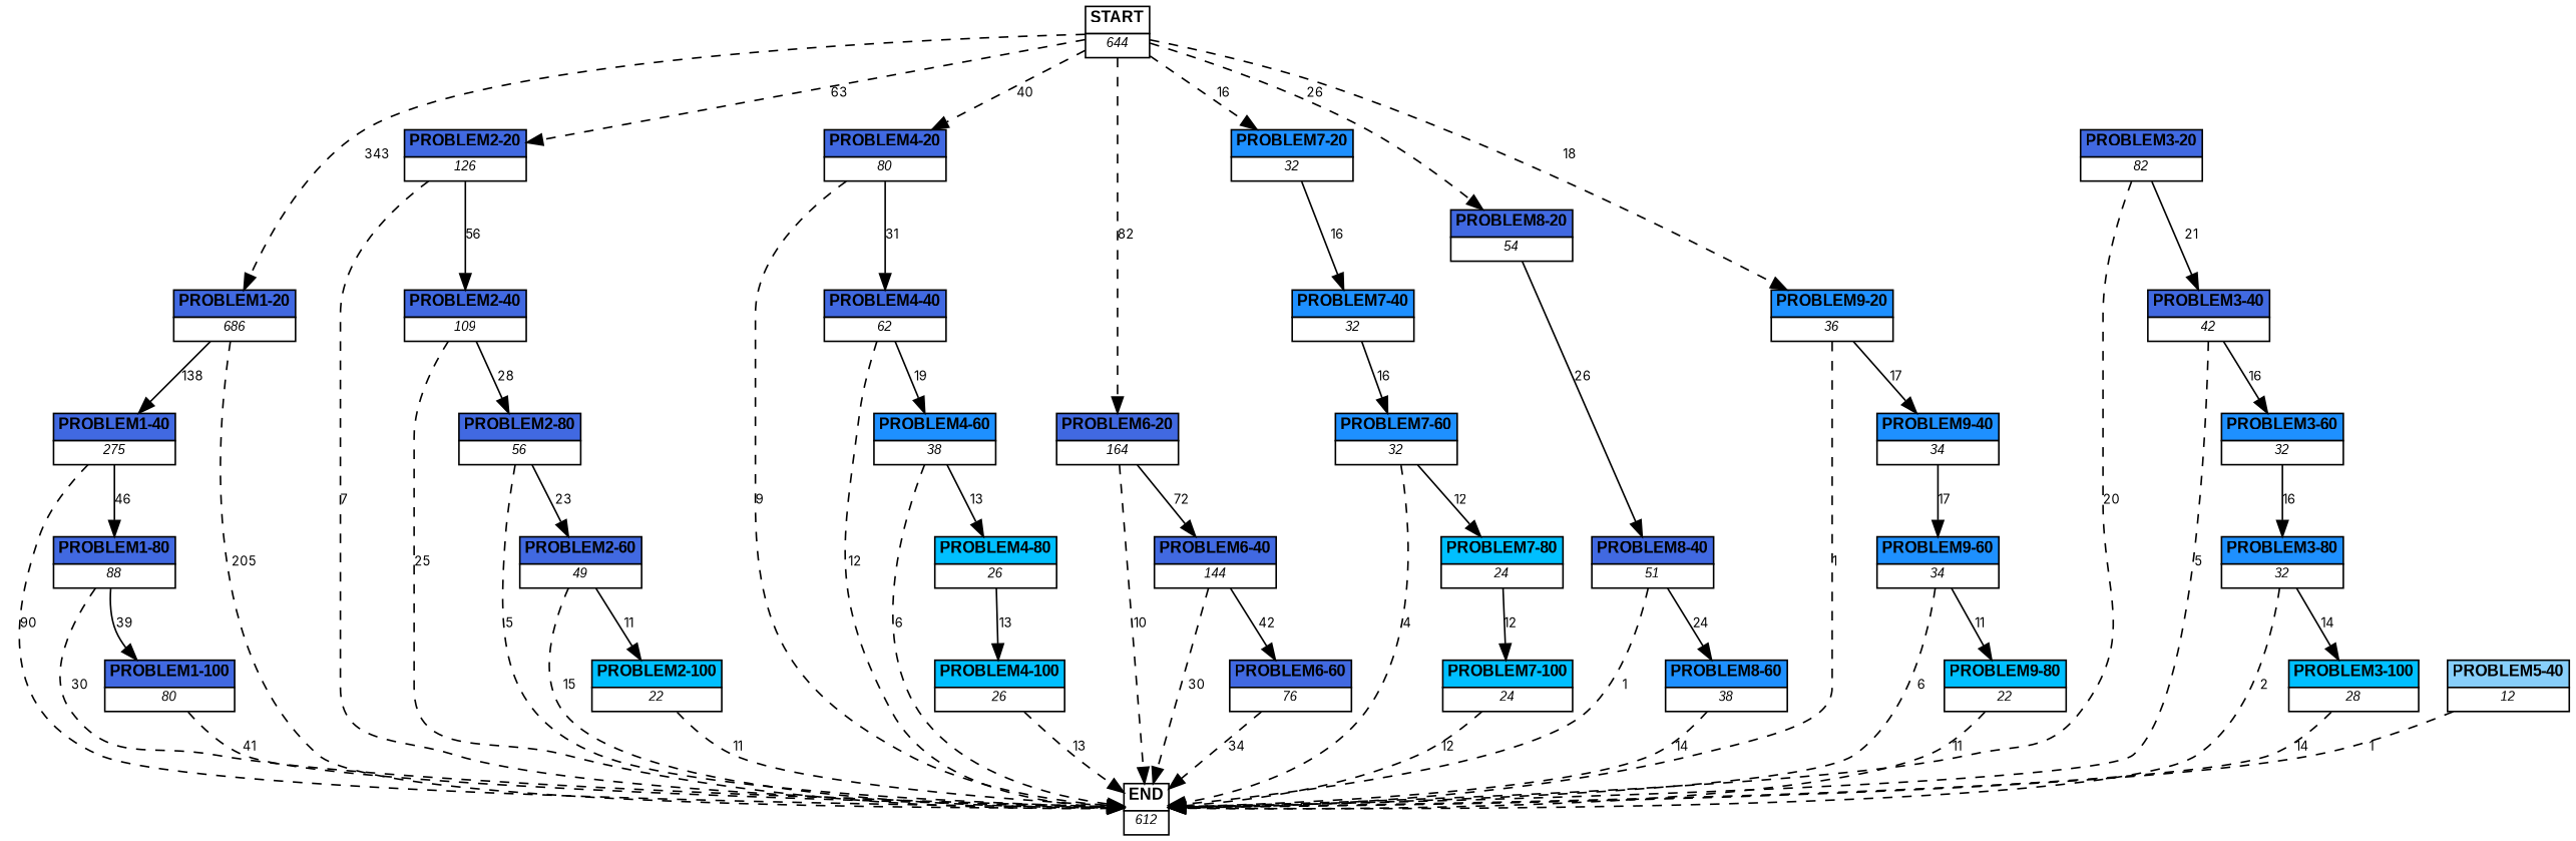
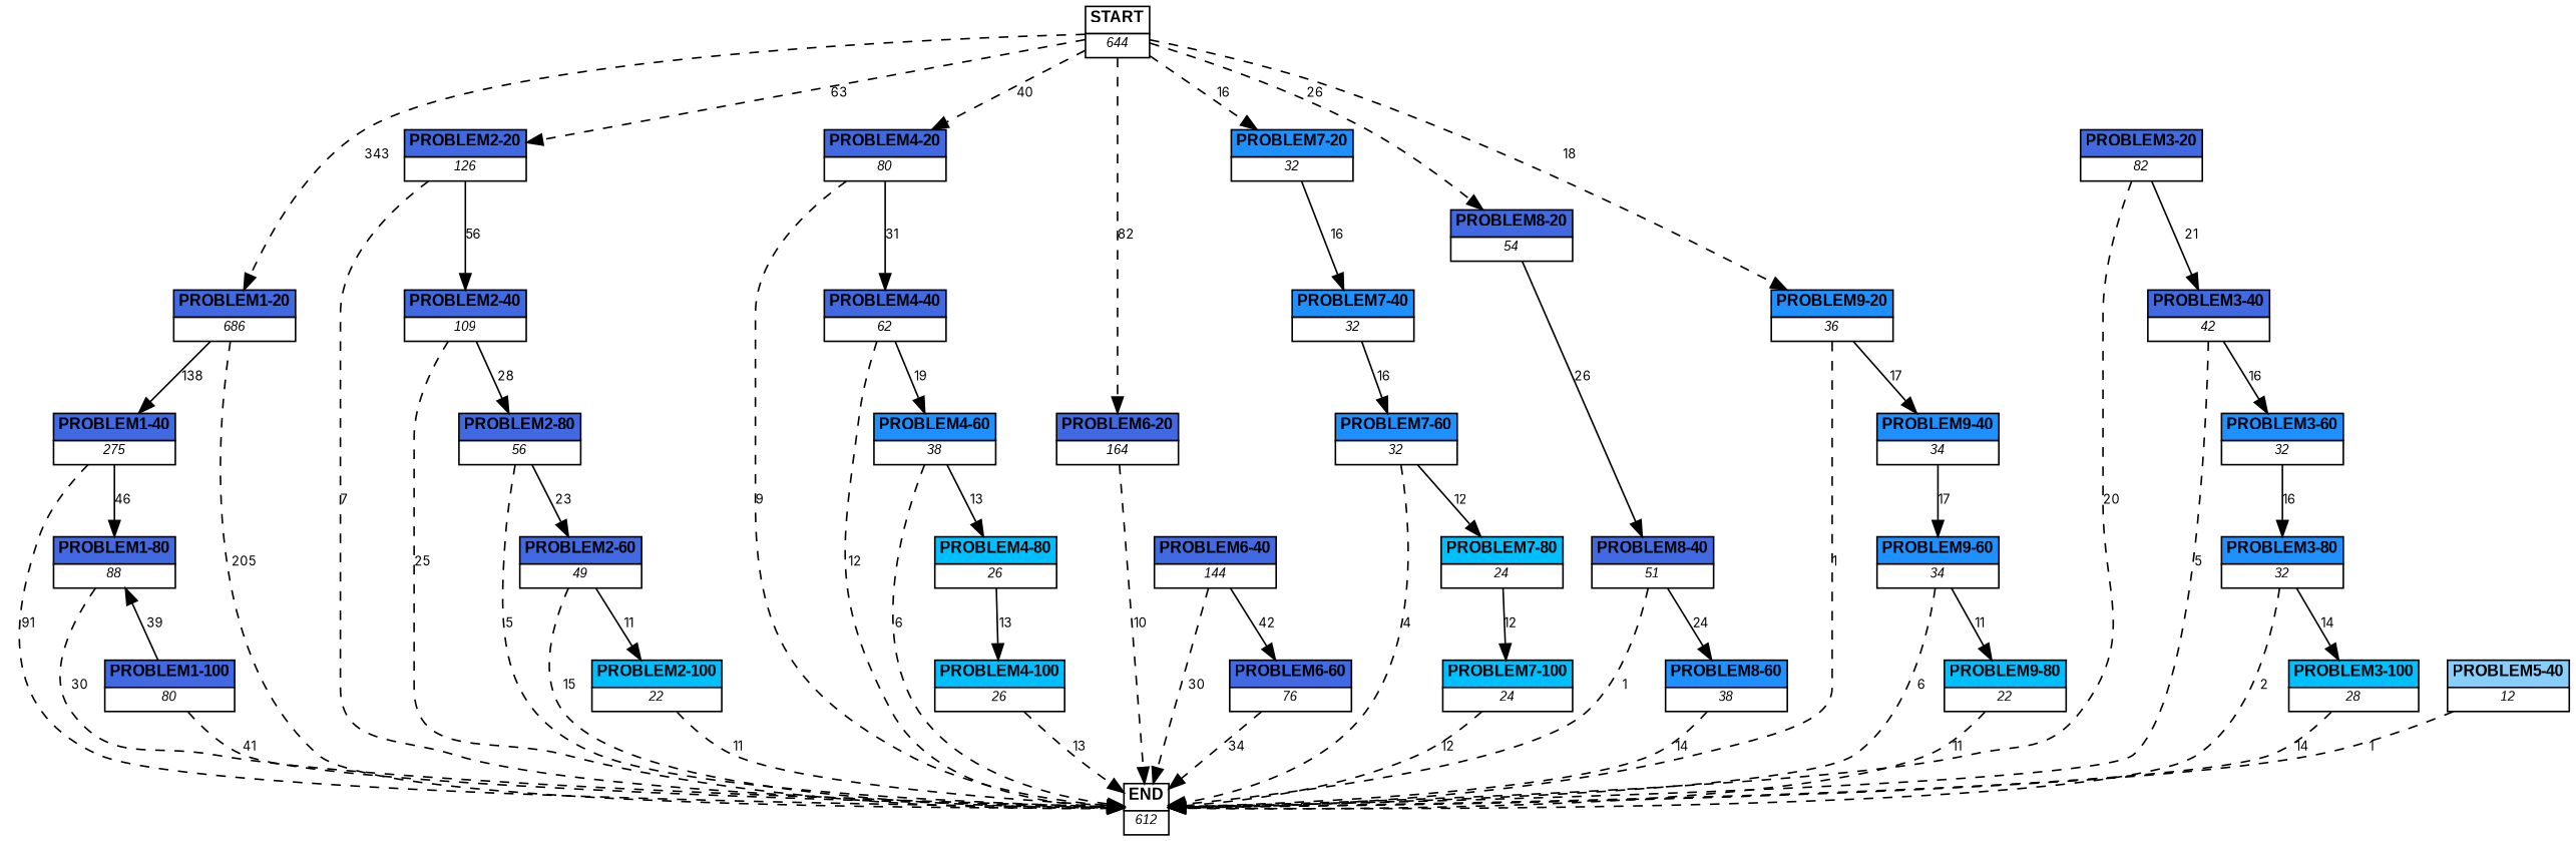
  digraph {
    fontname=Inter
    node [fontname=Inter shape=plain]
    edge [fontname=Inter fontsize=8 labelfloat=false style=dashed]
    n1 [label=<<table border="0" cellborder="1" cellspacing="0"><tr><td bgcolor="royalblue"><FONT face="Arial" POINT-SIZE="10"><b>PROBLEM1-20</b></FONT></td></tr><tr><td bgcolor="white"><FONT face="Arial" POINT-SIZE="8"><i>686</i></FONT></td></tr></table>>]
    n2 [label=<<table border="0" cellborder="1" cellspacing="0"><tr><td bgcolor="royalblue"><FONT face="Arial" POINT-SIZE="10"><b>PROBLEM1-40</b></FONT></td></tr><tr><td bgcolor="white"><FONT face="Arial" POINT-SIZE="8"><i>275</i></FONT></td></tr></table>>]
    n3 [label=<<table border="0" cellborder="1" cellspacing="0"><tr><td bgcolor="white"><FONT face="Arial" POINT-SIZE="10"><b>END</b></FONT></td></tr><tr><td bgcolor="white"><FONT face="Arial" POINT-SIZE="8"><i>612</i></FONT></td></tr></table>>]
    n4 [label=<<table border="0" cellborder="1" cellspacing="0"><tr><td bgcolor="royalblue"><FONT face="Arial" POINT-SIZE="10"><b>PROBLEM1-80</b></FONT></td></tr><tr><td bgcolor="white"><FONT face="Arial" POINT-SIZE="8"><i>88</i></FONT></td></tr></table>>]
    n5 [label=<<table border="0" cellborder="1" cellspacing="0"><tr><td bgcolor="royalblue"><FONT face="Arial" POINT-SIZE="10"><b>PROBLEM1-100</b></FONT></td></tr><tr><td bgcolor="white"><FONT face="Arial" POINT-SIZE="8"><i>80</i></FONT></td></tr></table>>]
    n6 [label=<<table border="0" cellborder="1" cellspacing="0"><tr><td bgcolor="royalblue"><FONT face="Arial" POINT-SIZE="10"><b>PROBLEM2-20</b></FONT></td></tr><tr><td bgcolor="white"><FONT face="Arial" POINT-SIZE="8"><i>126</i></FONT></td></tr></table>>]
    n7 [label=<<table border="0" cellborder="1" cellspacing="0"><tr><td bgcolor="royalblue"><FONT face="Arial" POINT-SIZE="10"><b>PROBLEM2-40</b></FONT></td></tr><tr><td bgcolor="white"><FONT face="Arial" POINT-SIZE="8"><i>109</i></FONT></td></tr></table>>]
    n8 [label=<<table border="0" cellborder="1" cellspacing="0"><tr><td bgcolor="royalblue"><FONT face="Arial" POINT-SIZE="10"><b>PROBLEM2-80</b></FONT></td></tr><tr><td bgcolor="white"><FONT face="Arial" POINT-SIZE="8"><i>56</i></FONT></td></tr></table>>]
    n9 [label=<<table border="0" cellborder="1" cellspacing="0"><tr><td bgcolor="royalblue"><FONT face="Arial" POINT-SIZE="10"><b>PROBLEM2-60</b></FONT></td></tr><tr><td bgcolor="white"><FONT face="Arial" POINT-SIZE="8"><i>49</i></FONT></td></tr></table>>]
    n10 [label=<<table border="0" cellborder="1" cellspacing="0"><tr><td bgcolor="deepskyblue"><FONT face="Arial" POINT-SIZE="10"><b>PROBLEM2-100</b></FONT></td></tr><tr><td bgcolor="white"><FONT face="Arial" POINT-SIZE="8"><i>22</i></FONT></td></tr></table>>]
    n11 [label=<<table border="0" cellborder="1" cellspacing="0"><tr><td bgcolor="royalblue"><FONT face="Arial" POINT-SIZE="10"><b>PROBLEM3-20</b></FONT></td></tr><tr><td bgcolor="white"><FONT face="Arial" POINT-SIZE="8"><i>82</i></FONT></td></tr></table>>]
    n12 [label=<<table border="0" cellborder="1" cellspacing="0"><tr><td bgcolor="royalblue"><FONT face="Arial" POINT-SIZE="10"><b>PROBLEM3-40</b></FONT></td></tr><tr><td bgcolor="white"><FONT face="Arial" POINT-SIZE="8"><i>42</i></FONT></td></tr></table>>]
    n13 [label=<<table border="0" cellborder="1" cellspacing="0"><tr><td bgcolor="dodgerblue"><FONT face="Arial" POINT-SIZE="10"><b>PROBLEM3-60</b></FONT></td></tr><tr><td bgcolor="white"><FONT face="Arial" POINT-SIZE="8"><i>32</i></FONT></td></tr></table>>]
    n14 [label=<<table border="0" cellborder="1" cellspacing="0"><tr><td bgcolor="dodgerblue"><FONT face="Arial" POINT-SIZE="10"><b>PROBLEM3-80</b></FONT></td></tr><tr><td bgcolor="white"><FONT face="Arial" POINT-SIZE="8"><i>32</i></FONT></td></tr></table>>]
    n15 [label=<<table border="0" cellborder="1" cellspacing="0"><tr><td bgcolor="deepskyblue"><FONT face="Arial" POINT-SIZE="10"><b>PROBLEM3-100</b></FONT></td></tr><tr><td bgcolor="white"><FONT face="Arial" POINT-SIZE="8"><i>28</i></FONT></td></tr></table>>]
    n16 [label=<<table border="0" cellborder="1" cellspacing="0"><tr><td bgcolor="royalblue"><FONT face="Arial" POINT-SIZE="10"><b>PROBLEM4-20</b></FONT></td></tr><tr><td bgcolor="white"><FONT face="Arial" POINT-SIZE="8"><i>80</i></FONT></td></tr></table>>]
    n17 [label=<<table border="0" cellborder="1" cellspacing="0"><tr><td bgcolor="royalblue"><FONT face="Arial" POINT-SIZE="10"><b>PROBLEM4-40</b></FONT></td></tr><tr><td bgcolor="white"><FONT face="Arial" POINT-SIZE="8"><i>62</i></FONT></td></tr></table>>]
    n18 [label=<<table border="0" cellborder="1" cellspacing="0"><tr><td bgcolor="dodgerblue"><FONT face="Arial" POINT-SIZE="10"><b>PROBLEM4-60</b></FONT></td></tr><tr><td bgcolor="white"><FONT face="Arial" POINT-SIZE="8"><i>38</i></FONT></td></tr></table>>]
    n19 [label=<<table border="0" cellborder="1" cellspacing="0"><tr><td bgcolor="deepskyblue"><FONT face="Arial" POINT-SIZE="10"><b>PROBLEM4-80</b></FONT></td></tr><tr><td bgcolor="white"><FONT face="Arial" POINT-SIZE="8"><i>26</i></FONT></td></tr></table>>]
    n20 [label=<<table border="0" cellborder="1" cellspacing="0"><tr><td bgcolor="deepskyblue"><FONT face="Arial" POINT-SIZE="10"><b>PROBLEM4-100</b></FONT></td></tr><tr><td bgcolor="white"><FONT face="Arial" POINT-SIZE="8"><i>26</i></FONT></td></tr></table>>]
    n21 [label=<<table border="0" cellborder="1" cellspacing="0"><tr><td bgcolor="lightskyblue"><FONT face="Arial" POINT-SIZE="10"><b>PROBLEM5-40</b></FONT></td></tr><tr><td bgcolor="white"><FONT face="Arial" POINT-SIZE="8"><i>12</i></FONT></td></tr></table>>]
    n22 [label=<<table border="0" cellborder="1" cellspacing="0"><tr><td bgcolor="royalblue"><FONT face="Arial" POINT-SIZE="10"><b>PROBLEM6-20</b></FONT></td></tr><tr><td bgcolor="white"><FONT face="Arial" POINT-SIZE="8"><i>164</i></FONT></td></tr></table>>]
    n23 [label=<<table border="0" cellborder="1" cellspacing="0"><tr><td bgcolor="royalblue"><FONT face="Arial" POINT-SIZE="10"><b>PROBLEM6-40</b></FONT></td></tr><tr><td bgcolor="white"><FONT face="Arial" POINT-SIZE="8"><i>144</i></FONT></td></tr></table>>]
    n24 [label=<<table border="0" cellborder="1" cellspacing="0"><tr><td bgcolor="royalblue"><FONT face="Arial" POINT-SIZE="10"><b>PROBLEM6-60</b></FONT></td></tr><tr><td bgcolor="white"><FONT face="Arial" POINT-SIZE="8"><i>76</i></FONT></td></tr></table>>]
    n25 [label=<<table border="0" cellborder="1" cellspacing="0"><tr><td bgcolor="dodgerblue"><FONT face="Arial" POINT-SIZE="10"><b>PROBLEM7-20</b></FONT></td></tr><tr><td bgcolor="white"><FONT face="Arial" POINT-SIZE="8"><i>32</i></FONT></td></tr></table>>]
    n26 [label=<<table border="0" cellborder="1" cellspacing="0"><tr><td bgcolor="dodgerblue"><FONT face="Arial" POINT-SIZE="10"><b>PROBLEM7-40</b></FONT></td></tr><tr><td bgcolor="white"><FONT face="Arial" POINT-SIZE="8"><i>32</i></FONT></td></tr></table>>]
    n27 [label=<<table border="0" cellborder="1" cellspacing="0"><tr><td bgcolor="dodgerblue"><FONT face="Arial" POINT-SIZE="10"><b>PROBLEM7-60</b></FONT></td></tr><tr><td bgcolor="white"><FONT face="Arial" POINT-SIZE="8"><i>32</i></FONT></td></tr></table>>]
    n28 [label=<<table border="0" cellborder="1" cellspacing="0"><tr><td bgcolor="deepskyblue"><FONT face="Arial" POINT-SIZE="10"><b>PROBLEM7-80</b></FONT></td></tr><tr><td bgcolor="white"><FONT face="Arial" POINT-SIZE="8"><i>24</i></FONT></td></tr></table>>]
    n29 [label=<<table border="0" cellborder="1" cellspacing="0"><tr><td bgcolor="deepskyblue"><FONT face="Arial" POINT-SIZE="10"><b>PROBLEM7-100</b></FONT></td></tr><tr><td bgcolor="white"><FONT face="Arial" POINT-SIZE="8"><i>24</i></FONT></td></tr></table>>]
    n30 [label=<<table border="0" cellborder="1" cellspacing="0"><tr><td bgcolor="royalblue"><FONT face="Arial" POINT-SIZE="10"><b>PROBLEM8-20</b></FONT></td></tr><tr><td bgcolor="white"><FONT face="Arial" POINT-SIZE="8"><i>54</i></FONT></td></tr></table>>]
    n31 [label=<<table border="0" cellborder="1" cellspacing="0"><tr><td bgcolor="royalblue"><FONT face="Arial" POINT-SIZE="10"><b>PROBLEM8-40</b></FONT></td></tr><tr><td bgcolor="white"><FONT face="Arial" POINT-SIZE="8"><i>51</i></FONT></td></tr></table>>]
    n32 [label=<<table border="0" cellborder="1" cellspacing="0"><tr><td bgcolor="dodgerblue"><FONT face="Arial" POINT-SIZE="10"><b>PROBLEM8-60</b></FONT></td></tr><tr><td bgcolor="white"><FONT face="Arial" POINT-SIZE="8"><i>38</i></FONT></td></tr></table>>]
    n33 [label=<<table border="0" cellborder="1" cellspacing="0"><tr><td bgcolor="dodgerblue"><FONT face="Arial" POINT-SIZE="10"><b>PROBLEM9-20</b></FONT></td></tr><tr><td bgcolor="white"><FONT face="Arial" POINT-SIZE="8"><i>36</i></FONT></td></tr></table>>]
    n34 [label=<<table border="0" cellborder="1" cellspacing="0"><tr><td bgcolor="dodgerblue"><FONT face="Arial" POINT-SIZE="10"><b>PROBLEM9-40</b></FONT></td></tr><tr><td bgcolor="white"><FONT face="Arial" POINT-SIZE="8"><i>34</i></FONT></td></tr></table>>]
    n35 [label=<<table border="0" cellborder="1" cellspacing="0"><tr><td bgcolor="dodgerblue"><FONT face="Arial" POINT-SIZE="10"><b>PROBLEM9-60</b></FONT></td></tr><tr><td bgcolor="white"><FONT face="Arial" POINT-SIZE="8"><i>34</i></FONT></td></tr></table>>]
    n36 [label=<<table border="0" cellborder="1" cellspacing="0"><tr><td bgcolor="deepskyblue"><FONT face="Arial" POINT-SIZE="10"><b>PROBLEM9-80</b></FONT></td></tr><tr><td bgcolor="white"><FONT face="Arial" POINT-SIZE="8"><i>22</i></FONT></td></tr></table>>]
    n37 [label=<<table border="0" cellborder="1" cellspacing="0"><tr><td bgcolor="white"><FONT face="Arial" POINT-SIZE="10"><b>START</b></FONT></td></tr><tr><td bgcolor="white"><FONT face="Arial" POINT-SIZE="8"><i>644</i></FONT></td></tr></table>>]
    n1 -> n2 [label=138 style=""]
    n1 -> n3 [label=205]
-   n2 -> n3 [label=90]
+   n2 -> n3 [label=91]
    n2 -> n4 [label=46 style=""]
    n4 -> n3 [label=30]
-   n4 -> n5 [label=39 style=""]
+   n5 -> n4 [label=39 style=""]
    n5 -> n3 [label=41]
    n6 -> n3 [label=7]
    n6 -> n7 [label=56 style=""]
    n7 -> n3 [label=25]
    n7 -> n8 [label=28 style=""]
    n8 -> n3 [label=5]
    n8 -> n9 [label=23 style=""]
    n9 -> n3 [label=15]
    n9 -> n10 [label=11 style=""]
    n10 -> n3 [label=11]
    n11 -> n3 [label=20]
    n11 -> n12 [label=21 style=""]
    n12 -> n3 [label=5]
    n12 -> n13 [label=16 style=""]
    n13 -> n14 [label=16 style=""]
    n14 -> n3 [label=2]
    n14 -> n15 [label=14 style=""]
    n15 -> n3 [label=14]
    n16 -> n3 [label=9]
    n16 -> n17 [label=31 style=""]
    n17 -> n3 [label=12]
    n17 -> n18 [label=19 style=""]
    n18 -> n3 [label=6]
    n18 -> n19 [label=13 style=""]
    n19 -> n20 [label=13 style=""]
    n20 -> n3 [label=13]
    n21 -> n3 [label=1]
    n22 -> n3 [label=10]
-   n22 -> n23 [label=72 style=""]
    n23 -> n3 [label=30]
    n23 -> n24 [label=42 style=""]
    n24 -> n3 [label=34]
    n25 -> n26 [label=16 style=""]
    n26 -> n27 [label=16 style=""]
    n27 -> n3 [label=4]
    n27 -> n28 [label=12 style=""]
    n28 -> n29 [label=12 style=""]
    n29 -> n3 [label=12]
    n30 -> n31 [label=26 style=""]
    n31 -> n3 [label=1]
    n31 -> n32 [label=24 style=""]
    n32 -> n3 [label=14]
    n33 -> n3 [label=1]
    n33 -> n34 [label=17 style=""]
    n34 -> n35 [label=17 style=""]
    n35 -> n3 [label=6]
    n35 -> n36 [label=11 style=""]
    n36 -> n3 [label=11]
    n37 -> n1 [label=343]
    n37 -> n6 [label=63]
    n37 -> n16 [label=40]
    n37 -> n22 [label=82]
    n37 -> n25 [label=16]
    n37 -> n30 [label=26]
    n37 -> n33 [label=18]
  }
